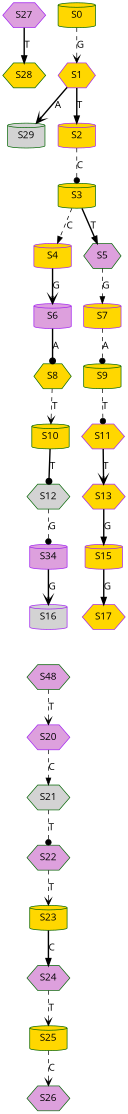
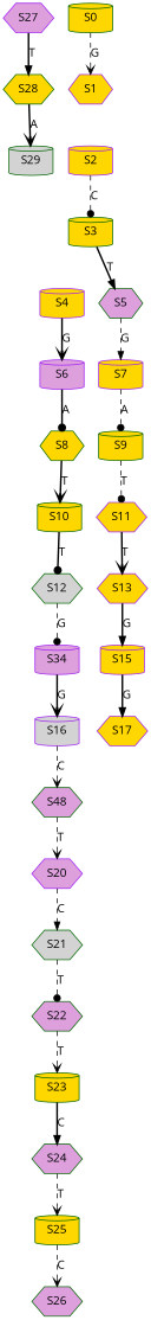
  strict digraph {
    fontname="Open Sans"
    node [color=darkgreen fillcolor=gold fontname="Open Sans" shape=hexagon style=filled]
    edge [arrowhead=vee fontname="Open Sans" style=dashed]
    S1 [color=purple]
    S0 [shape=cylinder]
    S2 [color=purple shape=cylinder]
    S3 [shape=cylinder]
    S4 [color=purple shape=cylinder]
    S5 [fillcolor=plum]
    S6 [color=purple fillcolor=plum shape=cylinder]
    S7 [color=purple shape=cylinder]
    S8
    S9 [shape=cylinder]
    S10 [shape=cylinder]
    S11 [color=purple]
    S12 [fillcolor=lightgrey]
    S13 [color=purple]
    n15 [color=purple fillcolor=plum label=S34 shape=cylinder]
    S15 [color=purple shape=cylinder]
    S16 [color=purple fillcolor=lightgrey shape=cylinder]
    S17 [color=purple]
    n19 [fillcolor=plum label=S48]
    S20 [color=purple fillcolor=plum]
    S21 [fillcolor=lightgrey]
    S22 [fillcolor=plum]
    S23 [shape=cylinder]
    S24 [fillcolor=plum]
    S25 [shape=cylinder]
    S26 [fillcolor=plum]
    S27 [color=purple fillcolor=plum]
    S28
    S29 [fillcolor=lightgrey shape=cylinder]
-   S1 -> S2 [arrowhead=normal label=T style=bold]
    S0 -> S1 [label=G]
    S2 -> S3 [arrowhead=dot label=C]
-   S3 -> S4 [arrowhead=normal label=C]
    S3 -> S5 [arrowhead=normal label=T style=bold]
    S4 -> S6 [label=G style=bold]
    S5 -> S7 [arrowhead=normal label=G]
    S6 -> S8 [arrowhead=dot label=A style=bold]
    S7 -> S9 [arrowhead=dot label=A]
-   S8 -> S10 [label=T]
+   S8 -> S10 [label=T style=bold]
    S9 -> S11 [arrowhead=dot label=T]
    S10 -> S12 [arrowhead=dot label=T style=bold]
    S11 -> S13 [label=T style=bold]
    S12 -> n15 [arrowhead=dot label=G]
    S13 -> S15 [arrowhead=normal label=G style=bold]
    n15 -> S16 [label=G style=bold]
    S15 -> S17 [arrowhead=normal label=G style=bold]
+   S16 -> n19 [label=C]
    n19 -> S20 [label=T]
    S20 -> S21 [arrowhead=normal label=C]
    S21 -> S22 [arrowhead=dot label=T]
    S22 -> S23 [label=T]
    S23 -> S24 [arrowhead=normal label=C style=bold]
    S24 -> S25 [label=T]
    S25 -> S26 [label=C]
    S27 -> S28 [arrowhead=normal label=T style=bold]
-   S1 -> S29 [label=A style=bold]
+   S28 -> S29 [label=A style=bold]
  }
